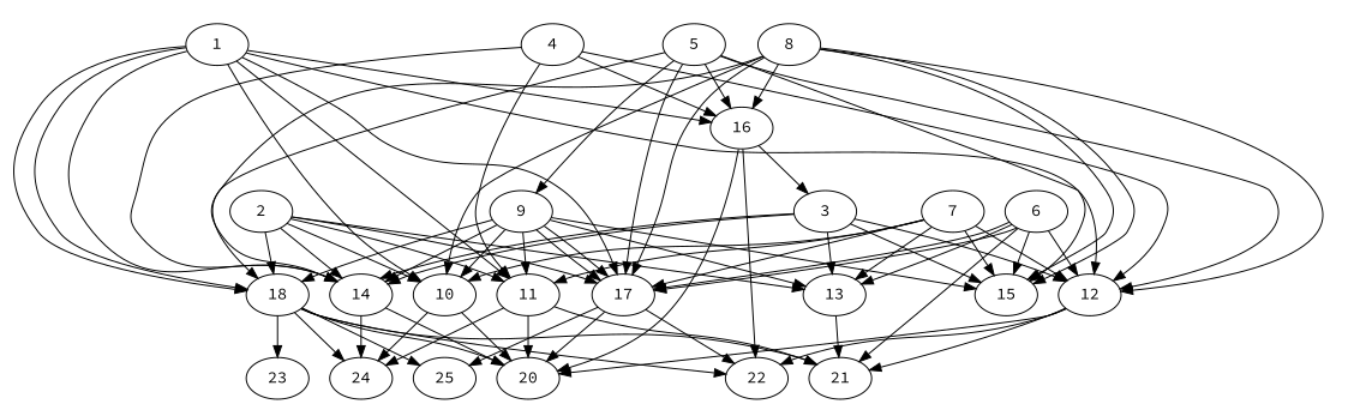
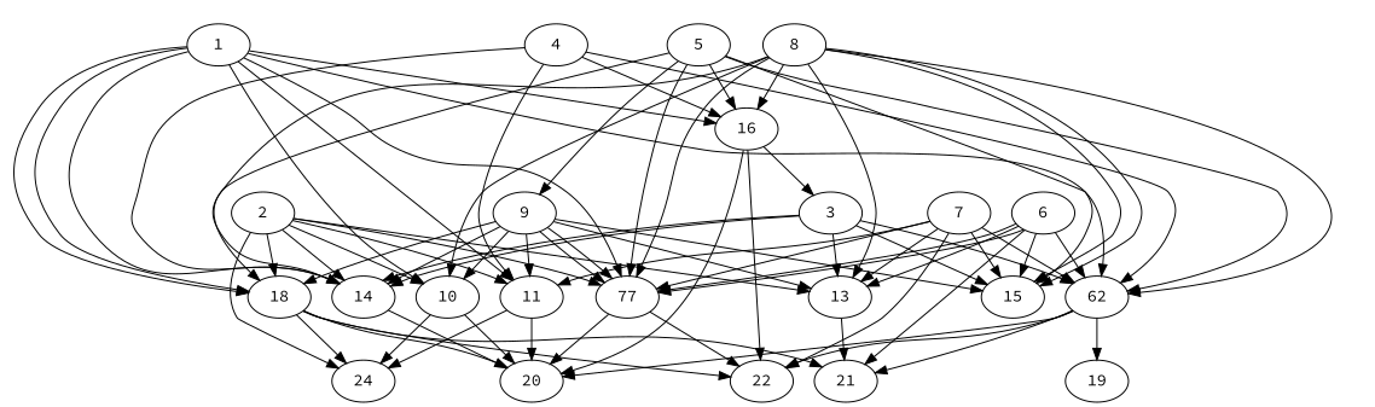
  digraph {
    fontname="Source Code Pro"
    node [alpha=0.14 fontname="Source Code Pro"]
    edge [fontname="Source Code Pro"]
    1 [alpha=0.11 expect_size=11631616]
    10 [alpha=0.11 expect_size=42533888]
    11 [alpha=0.13 expect_size=17529856]
-   12 [alpha=0.16 expect_size=43556864]
+   12 [alpha=0.16 expect_size=43556864 label=62]
    14 [alpha=0.15 expect_size=31574016]
    16 [alpha=0.20 expect_size=30452736]
-   17 [alpha=0.20 expect_size=50657280]
+   17 [alpha=0.20 expect_size=50657280 label=77]
    18 [alpha=0.19 expect_size=38117376]
    20 [alpha=0.01 expect_size=20670464]
    24 [expect_size=7113728]
    21 [expect_size=47476736]
+   19 [alpha=0.11 expect_size=39171072]
    22 [alpha=0.13 expect_size=30851072]
    3 [alpha=0.17 expect_size=22664192]
-   25 [expect_size=41812992]
-   23 [alpha=0.00 expect_size=21825536]
    2 [alpha=0.18 expect_size=22239232]
    13 [expect_size=39004160]
    15 [alpha=0.08 expect_size=38816768]
    4 [alpha=0.03 expect_size=21652480]
    5 [alpha=0.16 expect_size=19652608]
    9 [alpha=0.12 expect_size=26312704]
    6 [alpha=0.09 expect_size=35459072]
    7 [alpha=0.15 expect_size=27649024]
    8 [alpha=0.00 expect_size=46507008]
    1 -> 10
    1 -> 11
    1 -> 12
    1 -> 14
    1 -> 16
    1 -> 17
    1 -> 18
    1 -> 18
    10 -> 20
    10 -> 24
    11 -> 20
    11 -> 24
-   11 -> 21
    12 -> 20
    12 -> 21
+   12 -> 19
    12 -> 22
    14 -> 20
-   14 -> 24
+   2 -> 24
    16 -> 20
    16 -> 22
    16 -> 3
    17 -> 20
    17 -> 22
-   17 -> 25
    18 -> 20
    18 -> 24
    18 -> 21
    18 -> 22
-   18 -> 25
-   18 -> 23
    3 -> 12
    3 -> 14
    3 -> 14
    3 -> 13
    3 -> 15
    2 -> 10
    2 -> 11
    2 -> 14
    2 -> 17
    2 -> 18
    2 -> 13
    13 -> 21
    4 -> 11
    4 -> 12
    4 -> 14
    4 -> 16
    5 -> 12
    5 -> 14
    5 -> 16
    5 -> 17
    5 -> 15
    5 -> 9
    9 -> 10
    9 -> 11
    9 -> 14
    9 -> 17
    9 -> 17
    9 -> 18
    9 -> 13
    9 -> 15
    6 -> 12
    6 -> 17
    6 -> 17
    6 -> 21
    6 -> 13
    6 -> 15
-   7 -> 10
+   7 -> 22
    7 -> 11
    7 -> 12
    7 -> 17
    7 -> 13
    7 -> 15
    8 -> 10
    8 -> 12
    8 -> 16
    8 -> 17
    8 -> 18
+   8 -> 13
    8 -> 15
    8 -> 15
  }
